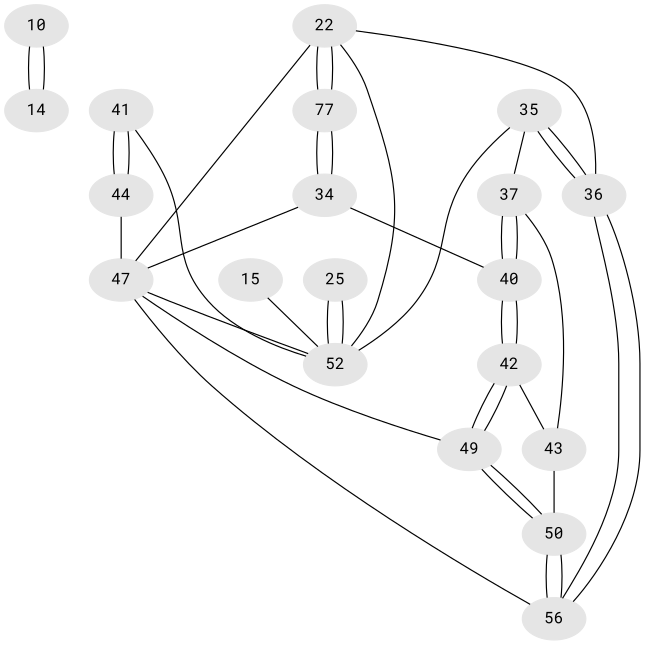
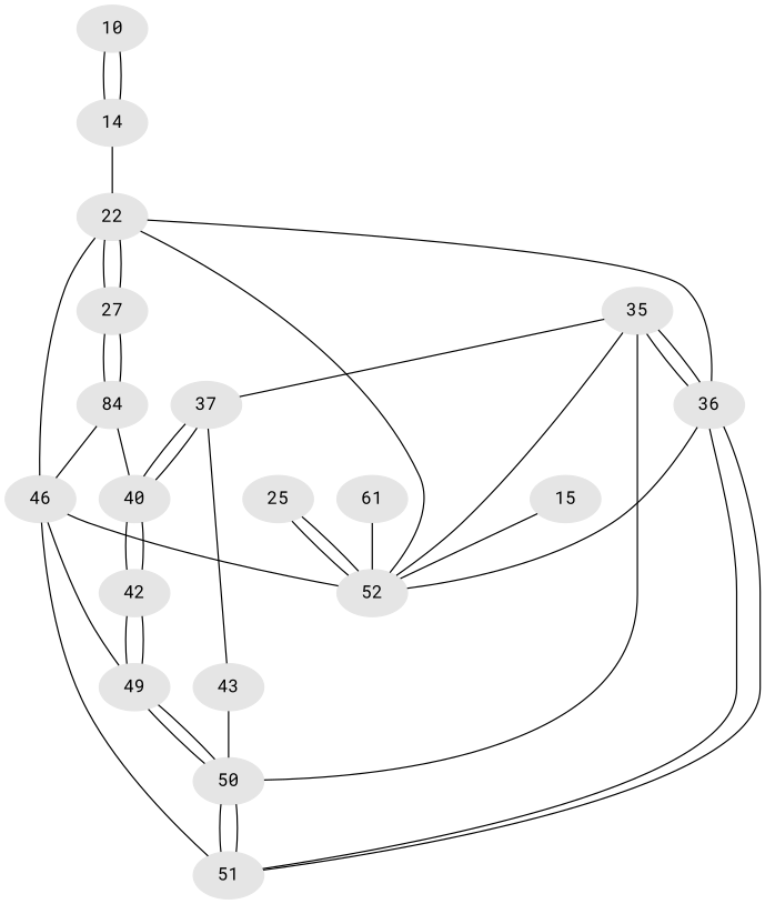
  graph {
    fontname="Roboto Mono"
    node [color=gray90 fontname="Roboto Mono" style=filled]
    edge [fontname="Roboto Mono"]
    14 [super="+6+7"]
    10
    22 [super="+19"]
    52 [super="+2+26"]
-   27 [label=77]
+   27
    36 [super="+3"]
-   47 [super="+33+46+45+24"]
+   47 [super="+33+46+45+24" label=46]
    15
-   34
-   51 [label=56]
+   34 [label=84]
+   51
    49
    25 [super="+11"]
    40
    37 [super="+28"]
    43 [super="+38"]
    42
    35 [super="+29"]
    50 [super="+48+39"]
-   41
-   44 [super="+31+30"]
+   41 [label=61]
+   14 -- 22 [weight=2]
    10 -- 14 [weight=2]
    10 -- 14
    22 -- 52
    22 -- 27
    22 -- 27
    22 -- 36
    22 -- 47 [weight=2]
    27 -- 34
    27 -- 34
+   36 -- 52 [weight=2]
    36 -- 51
    36 -- 51
    47 -- 52 [weight=2]
    47 -- 51
    47 -- 49
    15 -- 52 [weight=3]
    34 -- 47
    34 -- 40
    49 -- 50
    49 -- 50
    25 -- 52 [weight=4]
    25 -- 52
    40 -- 42
    40 -- 42
    37 -- 40
    37 -- 40
    37 -- 43
    43 -- 50 [weight=2]
    42 -- 49
    42 -- 49
-   42 -- 43
    35 -- 52
    35 -- 36 [weight=2]
    35 -- 36
    35 -- 37
+   35 -- 50
    50 -- 51
    50 -- 51
    41 -- 52
-   41 -- 44 [weight=2]
-   41 -- 44
-   44 -- 47 [weight=3]
  }
